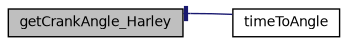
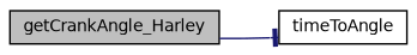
  digraph {
    rankdir=LR
    node [color=black fontname=Helvetica fontsize=10 shape=record style=filled]
    n1 [fillcolor=grey75 fontcolor=black height=0.2 label=getCrankAngle_Harley width=0.4]
    n2 [fillcolor=white height=0.2 label=timeToAngle width=0.4]
-   n2 -> n1 [color=midnightblue fontname=Helvetica fontsize=10 labelfontname=Helvetica labelfontsize=10 style=solid arrowhead=tee]
+   n1 -> n2 [color=midnightblue fontname=Helvetica fontsize=10 labelfontname=Helvetica labelfontsize=10 style=solid arrowhead=tee]
  }
